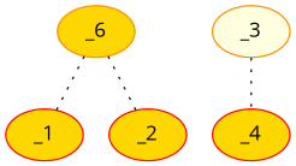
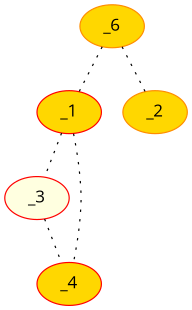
  graph {
    fontname="Open Sans"
    node [color=red fillcolor=gold fontname="Open Sans" style=filled]
    edge [fontname="Open Sans" style=dotted]
    n1 [color=darkorange label=_6 x=1.20774 y=2.80048]
    _1 [x=1.91505 y=2.82848]
-   _2 [x=0.831922 y=0.784057]
-   _3 [color=darkorange fillcolor=lightyellow x=0.333499 y=1.78568]
+   _2 [color=darkorange x=0.831922 y=0.784057]
+   _3 [fillcolor=lightyellow x=0.333499 y=1.78568]
    _4 [x=1.80162 y=0.281599]
    n1 -- _1
    n1 -- _2
+   _1 -- _3
+   _1 -- _4
    _3 -- _4
  }
